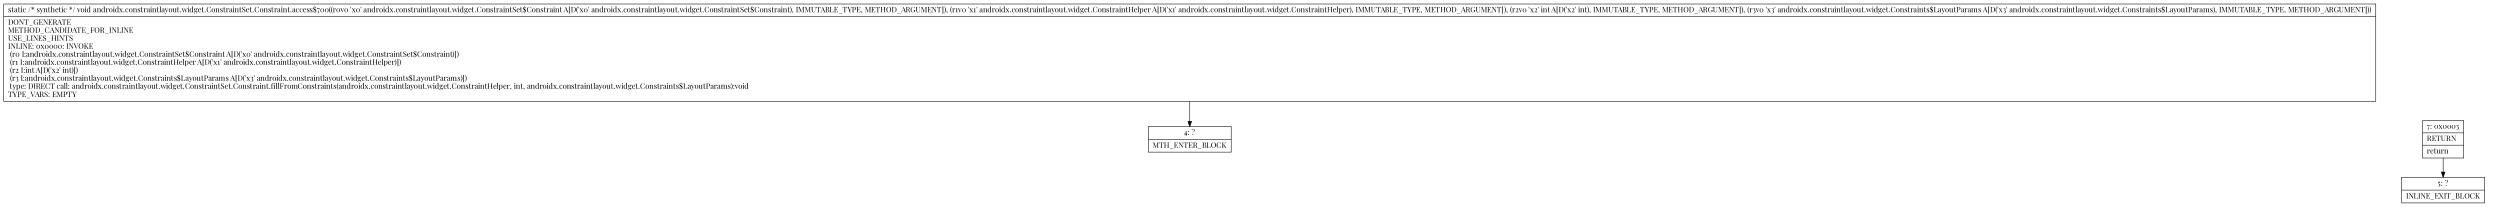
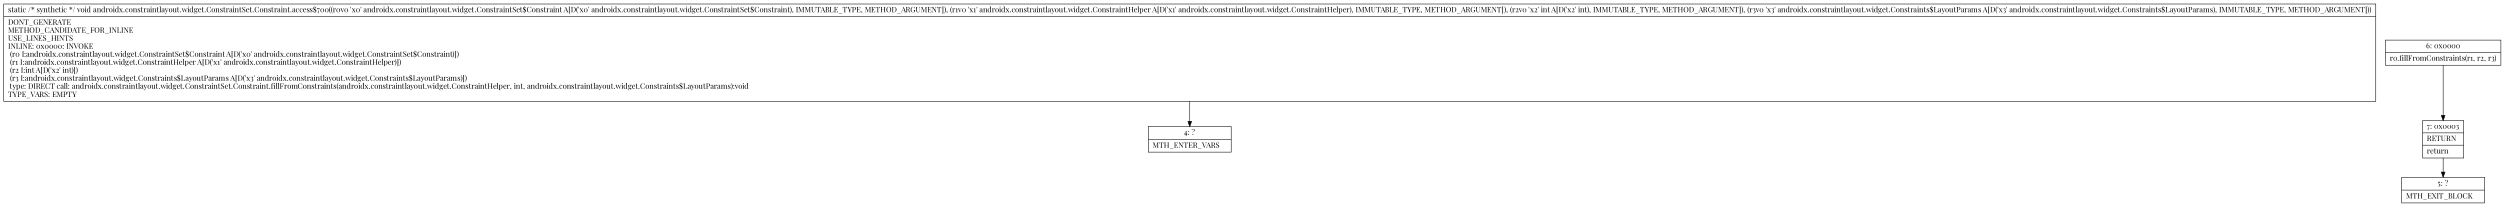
  digraph {
    fontname="Playfair Display"
    node [fontname="Playfair Display" shape=record]
    edge [fontname="Playfair Display"]
-   n1 [label="{4\:\ ?|MTH_ENTER_BLOCK\l}"]
+   n1 [label="{4\:\ ?|MTH_ENTER_VARS\l}"]
+   n2 [label="{6\:\ 0x0000|r0.fillFromConstraints(r1, r2, r3)\l}"]
    n3 [label="{7\:\ 0x0003|RETURN\l|return\l}"]
-   n4 [label="{5\:\ ?|INLINE_EXIT_BLOCK\l}"]
+   n4 [label="{5\:\ ?|MTH_EXIT_BLOCK\l}"]
    n5 [label="{static \/* synthetic *\/ void androidx.constraintlayout.widget.ConstraintSet.Constraint.access$700((r0v0 'x0' androidx.constraintlayout.widget.ConstraintSet$Constraint A[D('x0' androidx.constraintlayout.widget.ConstraintSet$Constraint), IMMUTABLE_TYPE, METHOD_ARGUMENT]), (r1v0 'x1' androidx.constraintlayout.widget.ConstraintHelper A[D('x1' androidx.constraintlayout.widget.ConstraintHelper), IMMUTABLE_TYPE, METHOD_ARGUMENT]), (r2v0 'x2' int A[D('x2' int), IMMUTABLE_TYPE, METHOD_ARGUMENT]), (r3v0 'x3' androidx.constraintlayout.widget.Constraints$LayoutParams A[D('x3' androidx.constraintlayout.widget.Constraints$LayoutParams), IMMUTABLE_TYPE, METHOD_ARGUMENT]))  | DONT_GENERATE\lMETHOD_CANDIDATE_FOR_INLINE\lUSE_LINES_HINTS\lINLINE: 0x0000: INVOKE  \l  (r0 I:androidx.constraintlayout.widget.ConstraintSet$Constraint A[D('x0' androidx.constraintlayout.widget.ConstraintSet$Constraint)])\l  (r1 I:androidx.constraintlayout.widget.ConstraintHelper A[D('x1' androidx.constraintlayout.widget.ConstraintHelper)])\l  (r2 I:int A[D('x2' int)])\l  (r3 I:androidx.constraintlayout.widget.Constraints$LayoutParams A[D('x3' androidx.constraintlayout.widget.Constraints$LayoutParams)])\l type: DIRECT call: androidx.constraintlayout.widget.ConstraintSet.Constraint.fillFromConstraints(androidx.constraintlayout.widget.ConstraintHelper, int, androidx.constraintlayout.widget.Constraints$LayoutParams):void\lTYPE_VARS: EMPTY\l}"]
+   n2 -> n3
    n3 -> n4
    n5 -> n1
  }
